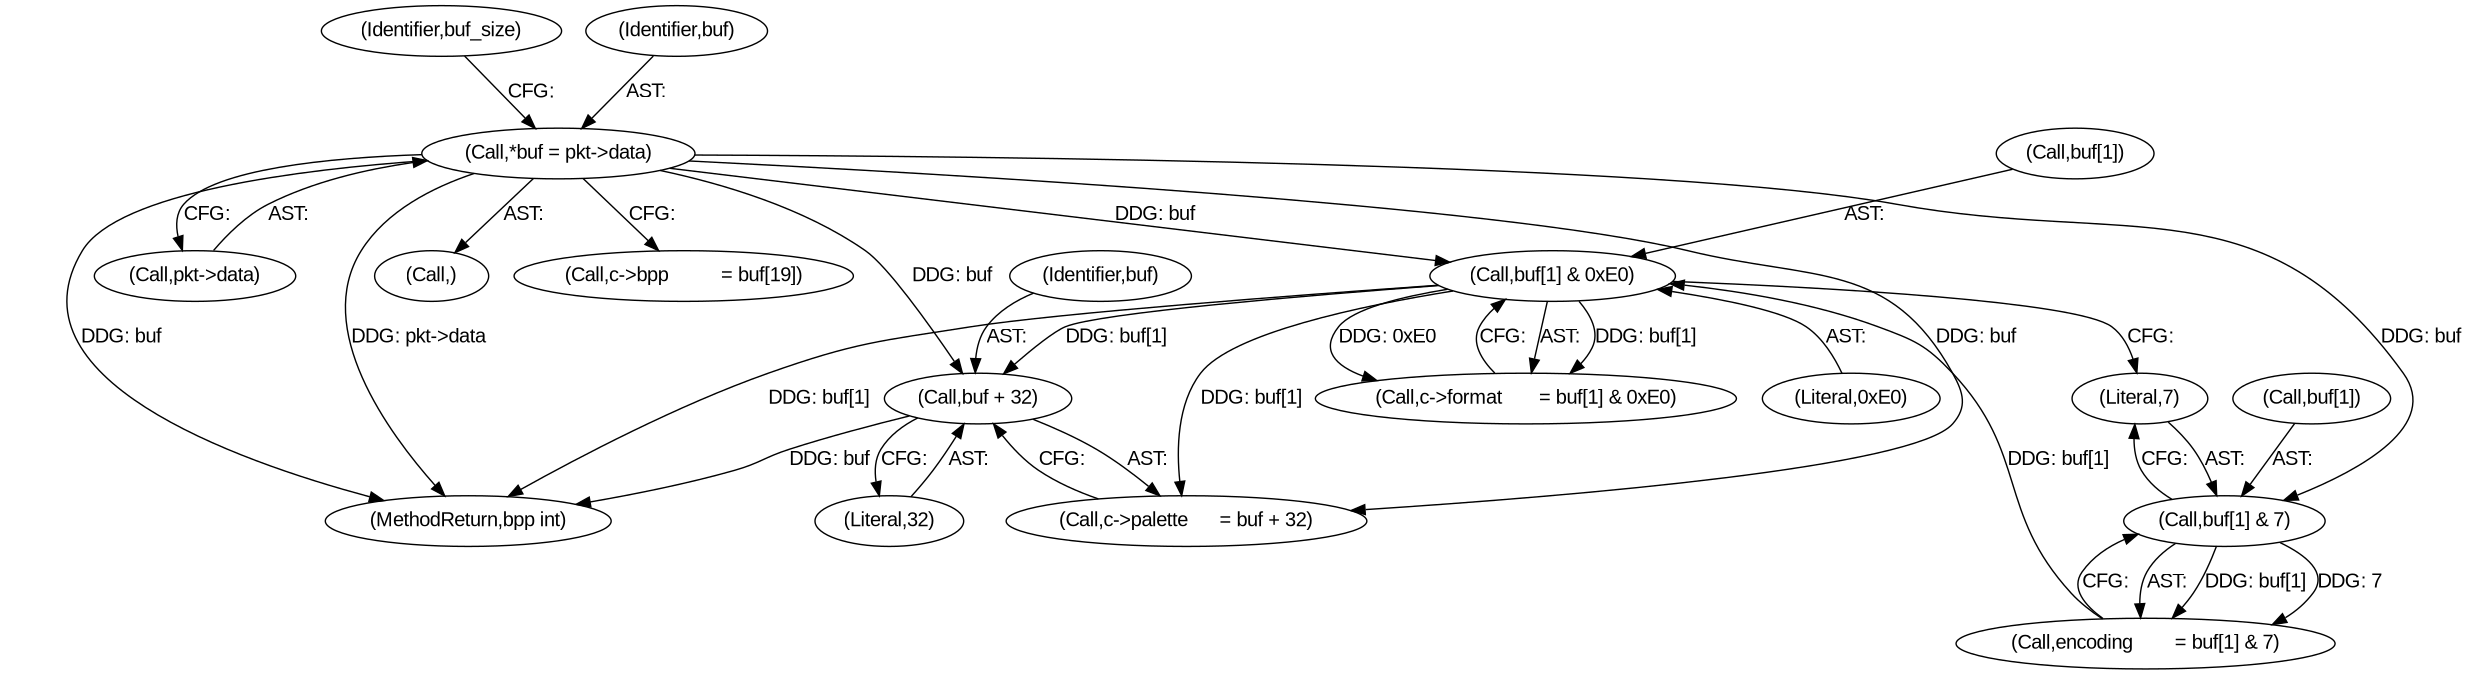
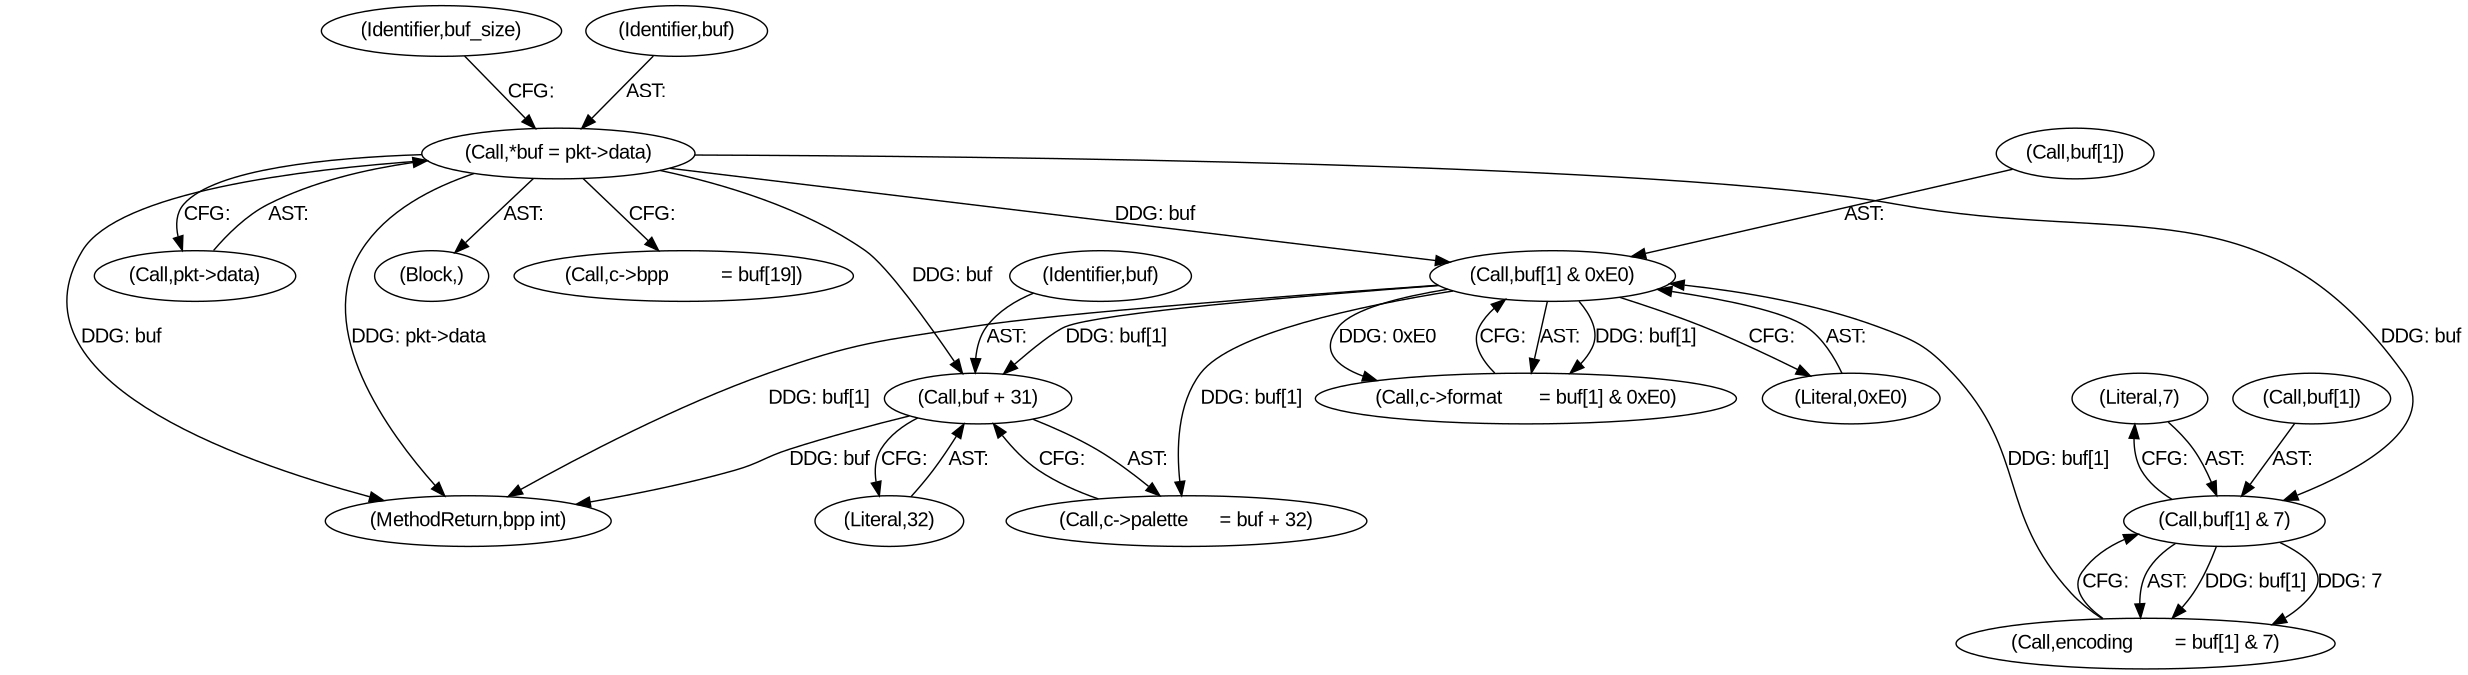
  digraph {
    fontname="Liberation Sans"
    node [fontname="Liberation Sans"]
    edge [fontname="Liberation Sans"]
-   n1 [label="(Call,buf + 32)"]
+   n1 [label="(Call,buf + 31)"]
    n2 [label="(MethodReturn,bpp int)"]
    n3 [label="(Call,c->palette      = buf + 32)"]
    n4 [label="(Literal,32)"]
    n5 [label="(Call,buf[1] & 0xE0)"]
    n6 [label="(Call,c->format       = buf[1] & 0xE0)"]
    n7 [label="(Literal,0xE0)"]
    n8 [label="(Call,buf[1] & 7)"]
    n9 [label="(Call,encoding        = buf[1] & 7)"]
    n10 [label="(Literal,7)"]
    n11 [label="(Call,*buf = pkt->data)"]
    n12 [label="(Call,pkt->data)"]
-   n13 [label="(Call,)"]
+   n13 [label="(Block,)"]
    n14 [label="(Call,c->bpp          = buf[19])"]
    n15 [label="(Identifier,buf_size)"]
    n16 [label="(Call,buf[1])"]
    n17 [label="(Identifier,buf)"]
    n18 [label="(Call,buf[1])"]
    n19 [label="(Identifier,buf)"]
    n1 -> n2 [label="DDG: buf"]
    n1 -> n3 [label="AST: "]
    n1 -> n4 [label="CFG: "]
    n3 -> n1 [label="CFG: "]
    n4 -> n1 [label="AST: "]
    n5 -> n1 [label="DDG: buf[1]"]
    n5 -> n2 [label="DDG: buf[1]"]
    n5 -> n3 [label="DDG: buf[1]"]
    n5 -> n6 [label="AST: "]
    n5 -> n6 [label="DDG: buf[1]"]
    n5 -> n6 [label="DDG: 0xE0"]
-   n5 -> n10 [label="CFG: "]
+   n5 -> n7 [label="CFG: "]
    n6 -> n5 [label="CFG: "]
    n7 -> n5 [label="AST: "]
    n8 -> n9 [label="AST: "]
    n8 -> n9 [label="DDG: buf[1]"]
    n8 -> n9 [label="DDG: 7"]
    n8 -> n10 [label="CFG: "]
    n9 -> n5 [label="DDG: buf[1]"]
    n9 -> n8 [label="CFG: "]
    n10 -> n8 [label="AST: "]
    n11 -> n1 [label="DDG: buf"]
    n11 -> n2 [label="DDG: pkt->data"]
    n11 -> n2 [label="DDG: buf"]
-   n11 -> n3 [label="DDG: buf"]
    n11 -> n5 [label="DDG: buf"]
    n11 -> n8 [label="DDG: buf"]
    n11 -> n12 [label="CFG: "]
    n11 -> n13 [label="AST: "]
    n11 -> n14 [label="CFG: "]
    n12 -> n11 [label="AST: "]
    n15 -> n11 [label="CFG: "]
    n16 -> n5 [label="AST: "]
    n17 -> n1 [label="AST: "]
    n18 -> n8 [label="AST: "]
    n19 -> n11 [label="AST: "]
  }
